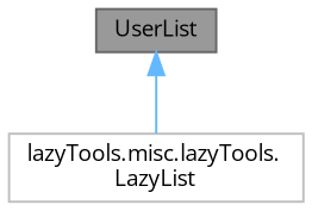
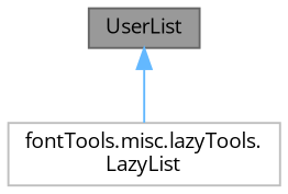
  digraph {
    fontname="Open Sans"
    node [fontname="Open Sans" fontsize=10 shape=box style=filled]
    n1 [color=gray40 fillcolor=grey60 fontcolor=black height=0.2 label=UserList width=0.4]
-   n2 [color=grey75 fillcolor=white height=0.2 label="lazyTools.misc.lazyTools.\lLazyList" width=0.4]
+   n2 [color=grey75 fillcolor=white height=0.2 label="fontTools.misc.lazyTools.\lLazyList" width=0.4]
    n1 -> n2 [color=steelblue1 dir=back fontname="Open Sans" fontsize=10 labelfontname=Helvetica labelfontsize=10 style=solid]
  }
